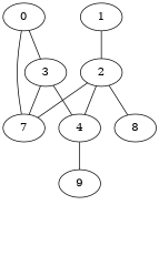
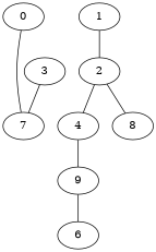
  graph {
    node [type=corner]
    edge [frequency=1 type0=line]
    0 [x=497 y=-10]
    3 [type=intersection x=521 y=451]
    7 [x=504 y=542]
    4 [type=intersection x=22 y=463]
+   6 [x=8 y=-11]
    n6 [label=9 x=0 y=437]
    1 [x=1 y=484]
    2 [type=intersection x=21 y=539]
    8 [type=endpoint x=94 y=562]
-   0 -- 3 [angle0=1.52]
    0 -- 7 [angle0=.00]
    3 -- 7 [angle0=-1.39]
-   3 -- 4 [angle0=-.02]
    4 -- n6 [angle0=.87]
+   n6 -- 6 [angle0=-1.55]
    1 -- 2 [angle0=1.22]
-   2 -- 7 [angle0=.01]
    2 -- 4 [angle0=-.79]
    2 -- 8 [angle0=.31]
  }
